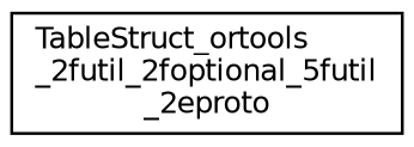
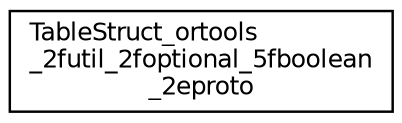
  digraph {
    rankdir=LR
-   n1 [color=black fillcolor=white fontname=Helvetica fontsize=10 height=0.2 label="TableStruct_ortools\l_2futil_2foptional_5futil\l_2eproto" shape=record style=filled width=0.4]
+   n1 [color=black fillcolor=white fontname=Helvetica fontsize=10 height=0.2 label="TableStruct_ortools\l_2futil_2foptional_5fboolean\l_2eproto" shape=record style=filled width=0.4]
  }
